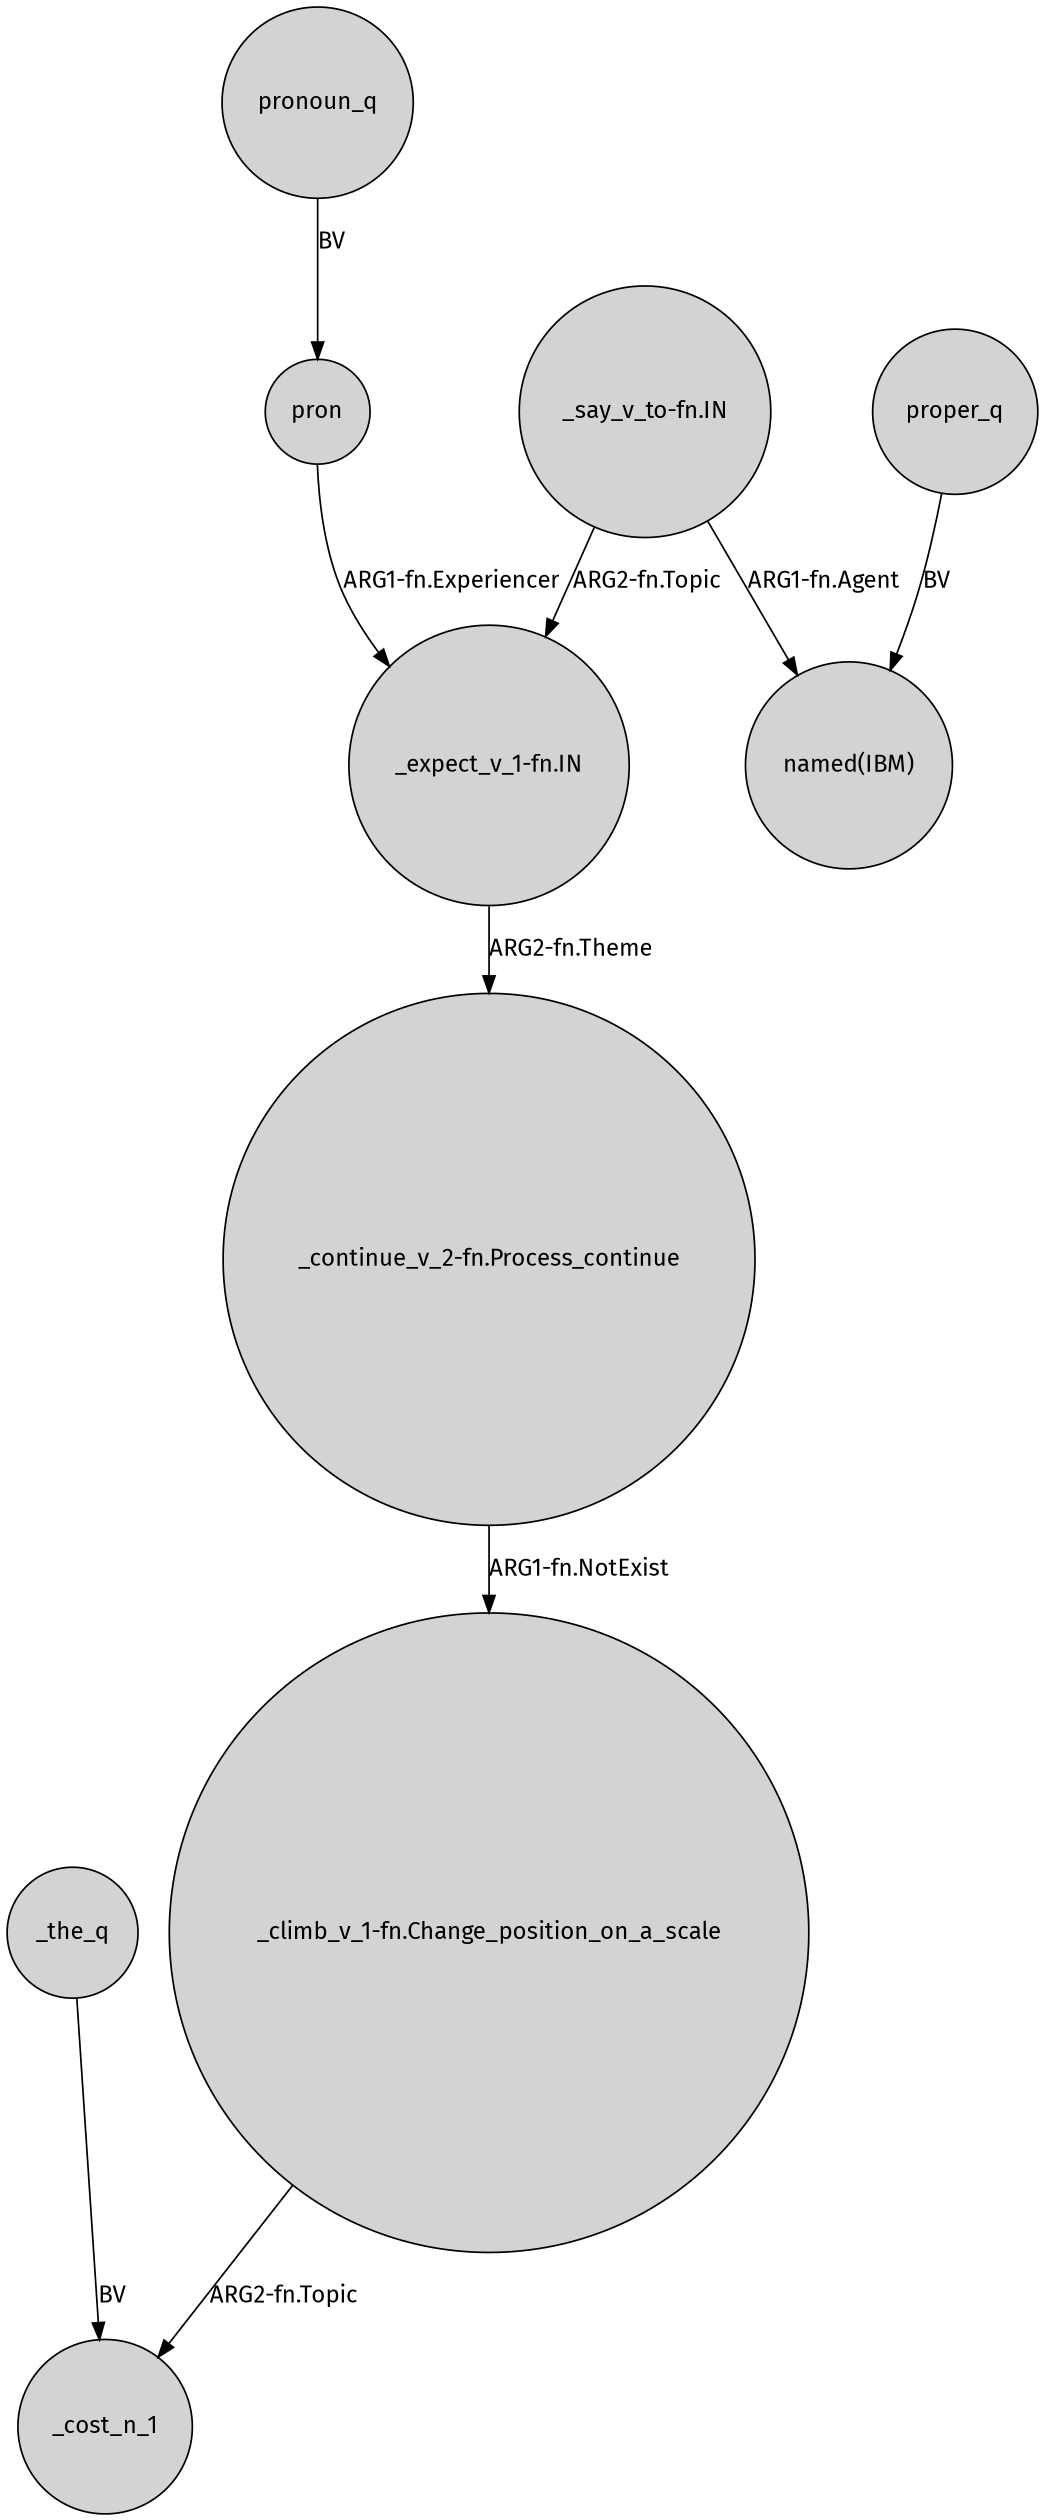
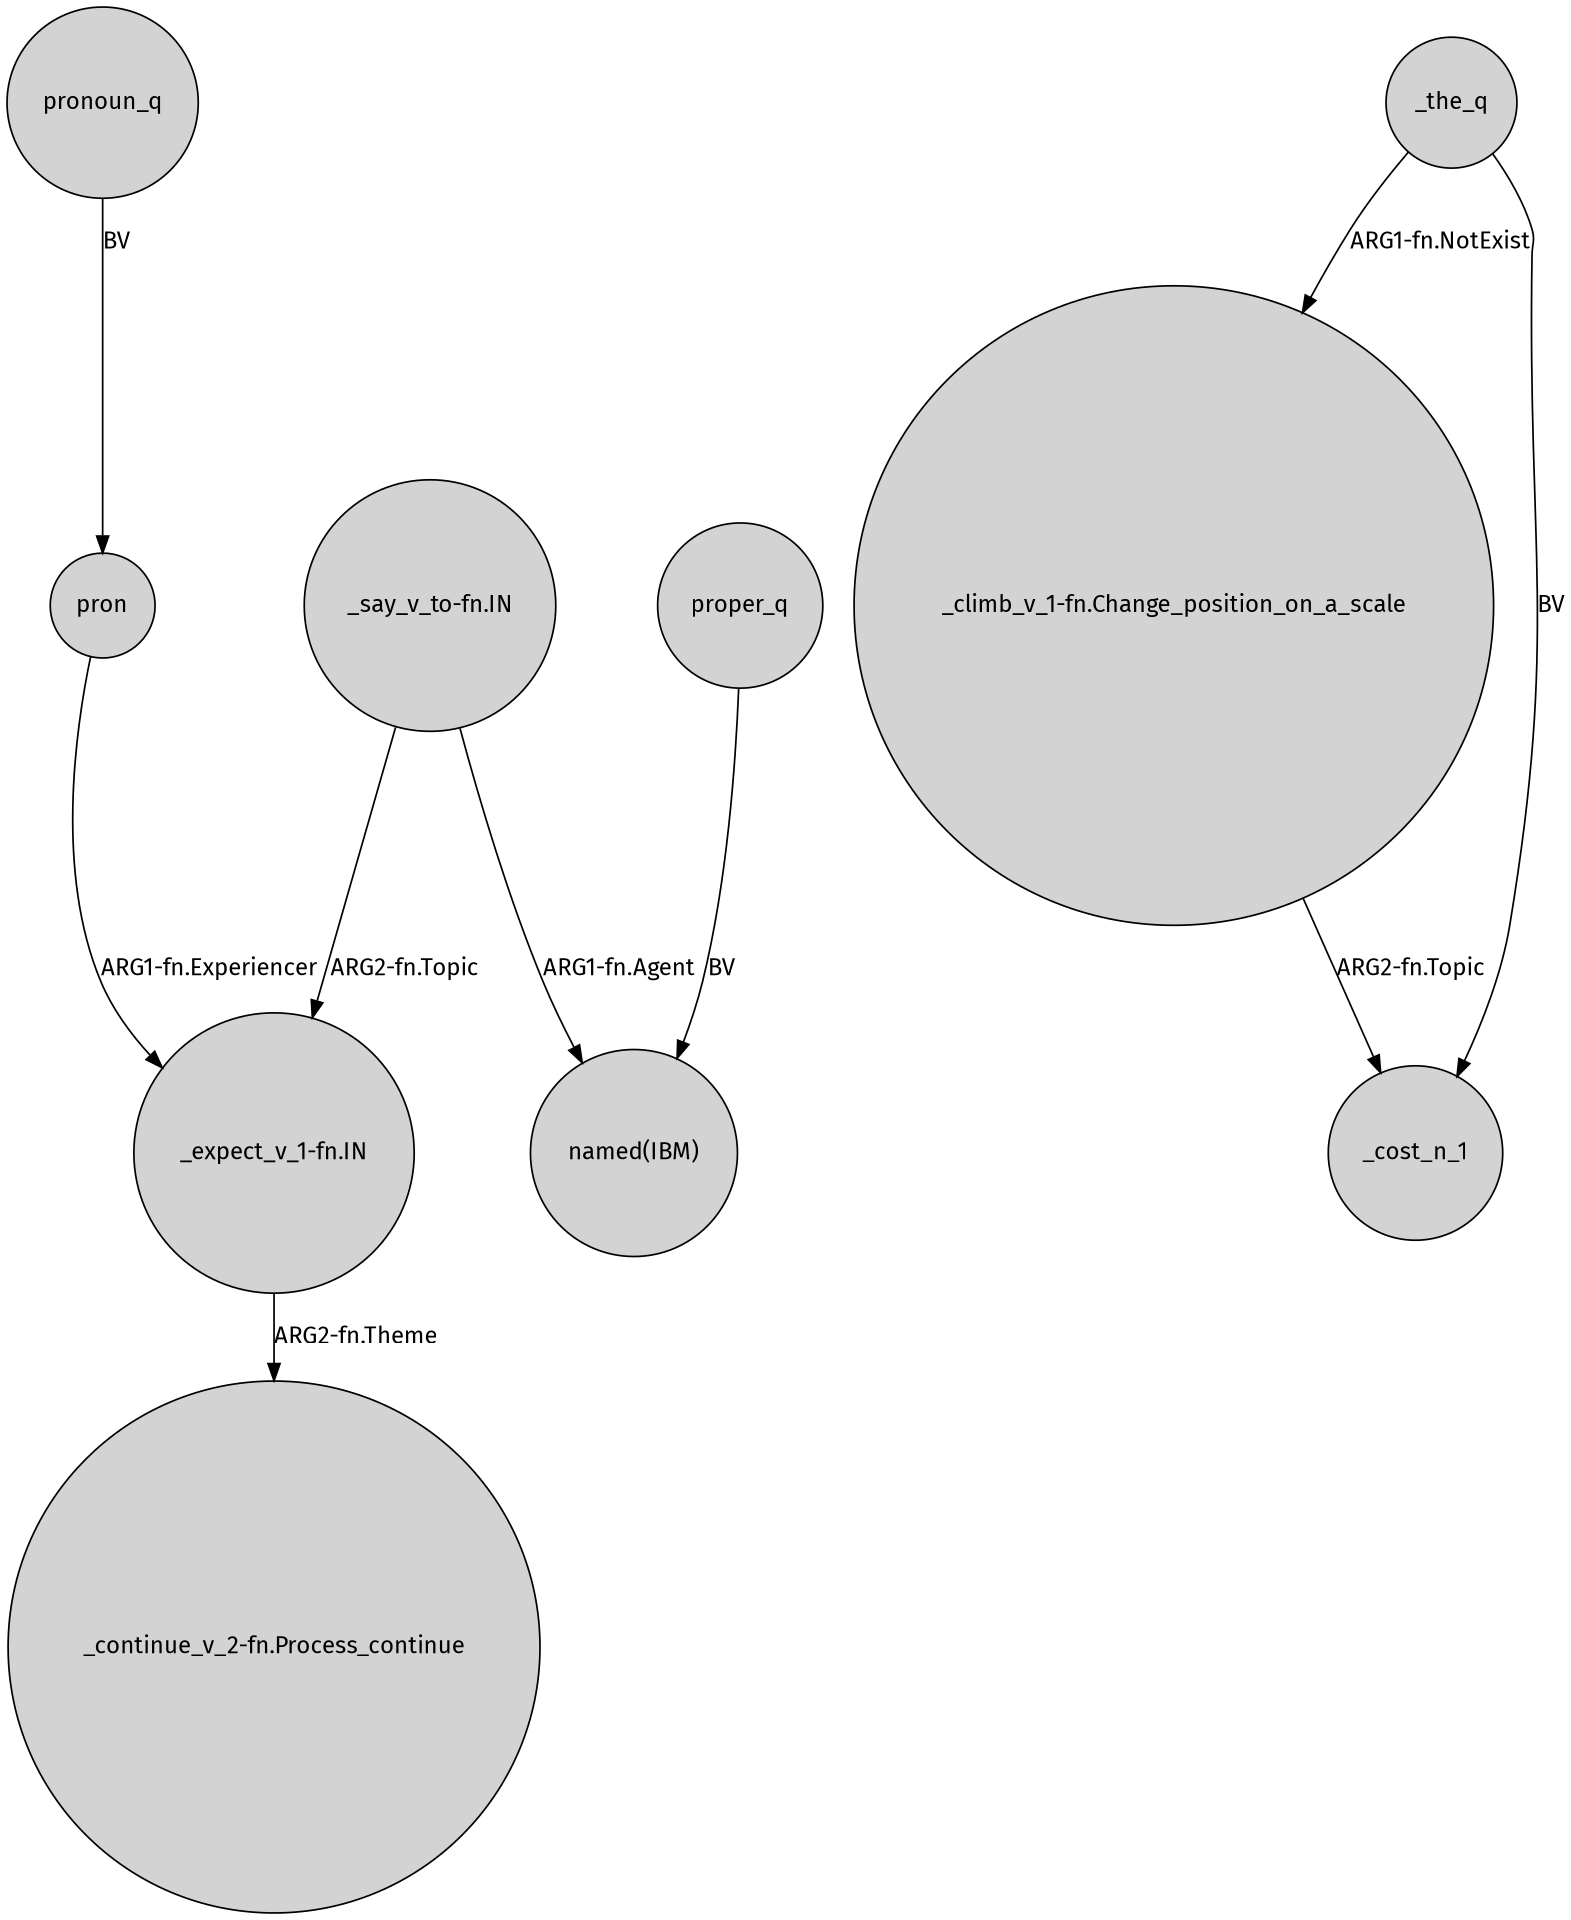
  digraph {
    fontname="Fira Sans"
    node [fontname="Fira Sans" shape=circle style=filled]
    edge [fontname="Fira Sans"]
    "_expect_v_1-fn.IN"
    "_continue_v_2-fn.Process_continue"
    pron
    "_climb_v_1-fn.Change_position_on_a_scale"
    _cost_n_1
    "_say_v_to-fn.IN"
    "named(IBM)"
    proper_q
    _the_q
    pronoun_q
    "_expect_v_1-fn.IN" -> "_continue_v_2-fn.Process_continue" [label="ARG2-fn.Theme"]
-   "_continue_v_2-fn.Process_continue" -> "_climb_v_1-fn.Change_position_on_a_scale" [label="ARG1-fn.NotExist"]
+   _the_q -> "_climb_v_1-fn.Change_position_on_a_scale" [label="ARG1-fn.NotExist"]
    pron -> "_expect_v_1-fn.IN" [label="ARG1-fn.Experiencer"]
    "_climb_v_1-fn.Change_position_on_a_scale" -> _cost_n_1 [label="ARG2-fn.Topic"]
    "_say_v_to-fn.IN" -> "_expect_v_1-fn.IN" [label="ARG2-fn.Topic"]
    "_say_v_to-fn.IN" -> "named(IBM)" [label="ARG1-fn.Agent"]
    proper_q -> "named(IBM)" [label=BV]
    _the_q -> _cost_n_1 [label=BV]
    pronoun_q -> pron [label=BV]
  }
